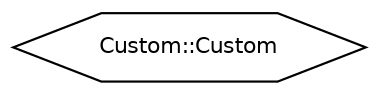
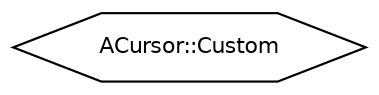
  digraph {
    rankdir=LR
-   n1 [color=black fillcolor=white fontname=Helvetica fontsize=10 height=0.2 label="Custom::Custom" shape=hexagon style=filled width=0.4]
+   n1 [color=black fillcolor=white fontname=Helvetica fontsize=10 height=0.2 label="ACursor::Custom" shape=hexagon style=filled width=0.4]
  }
